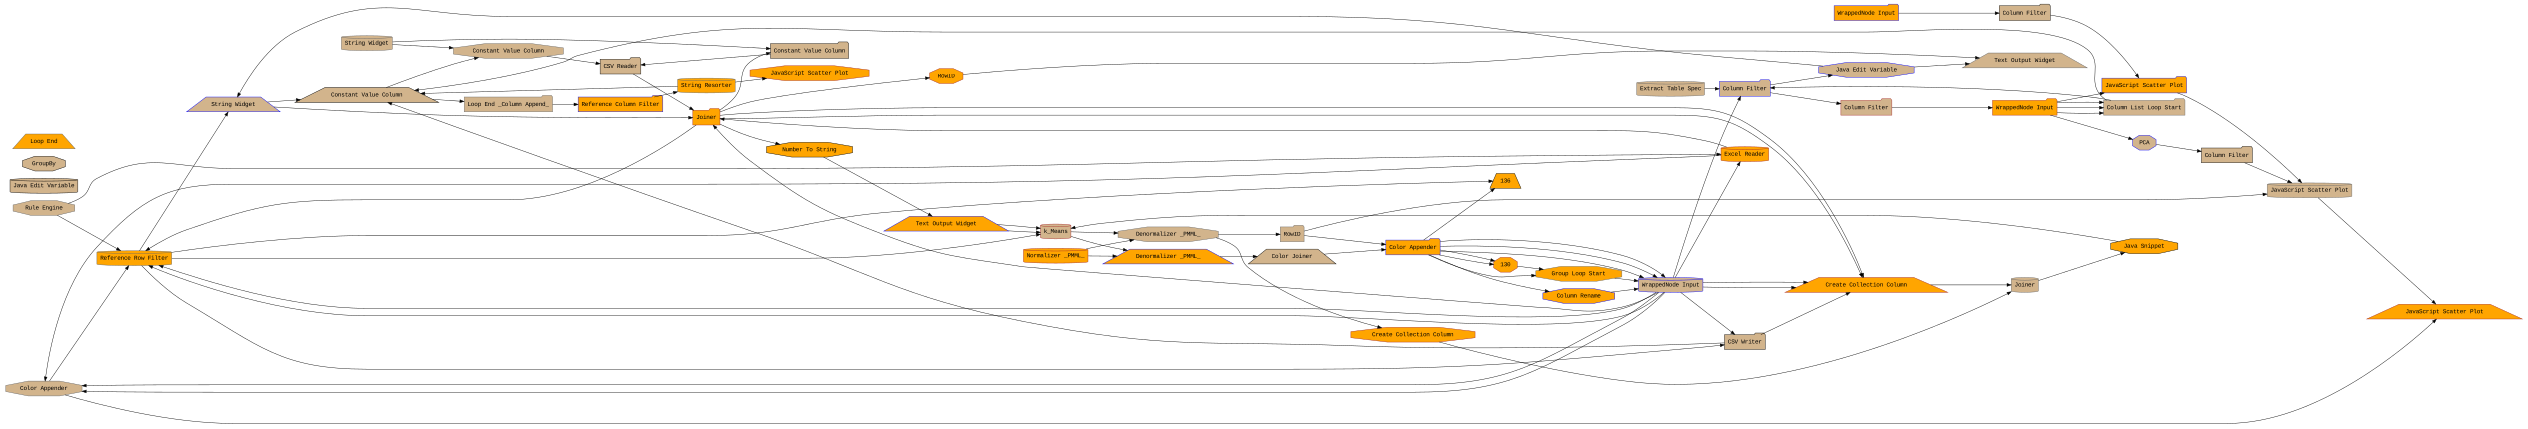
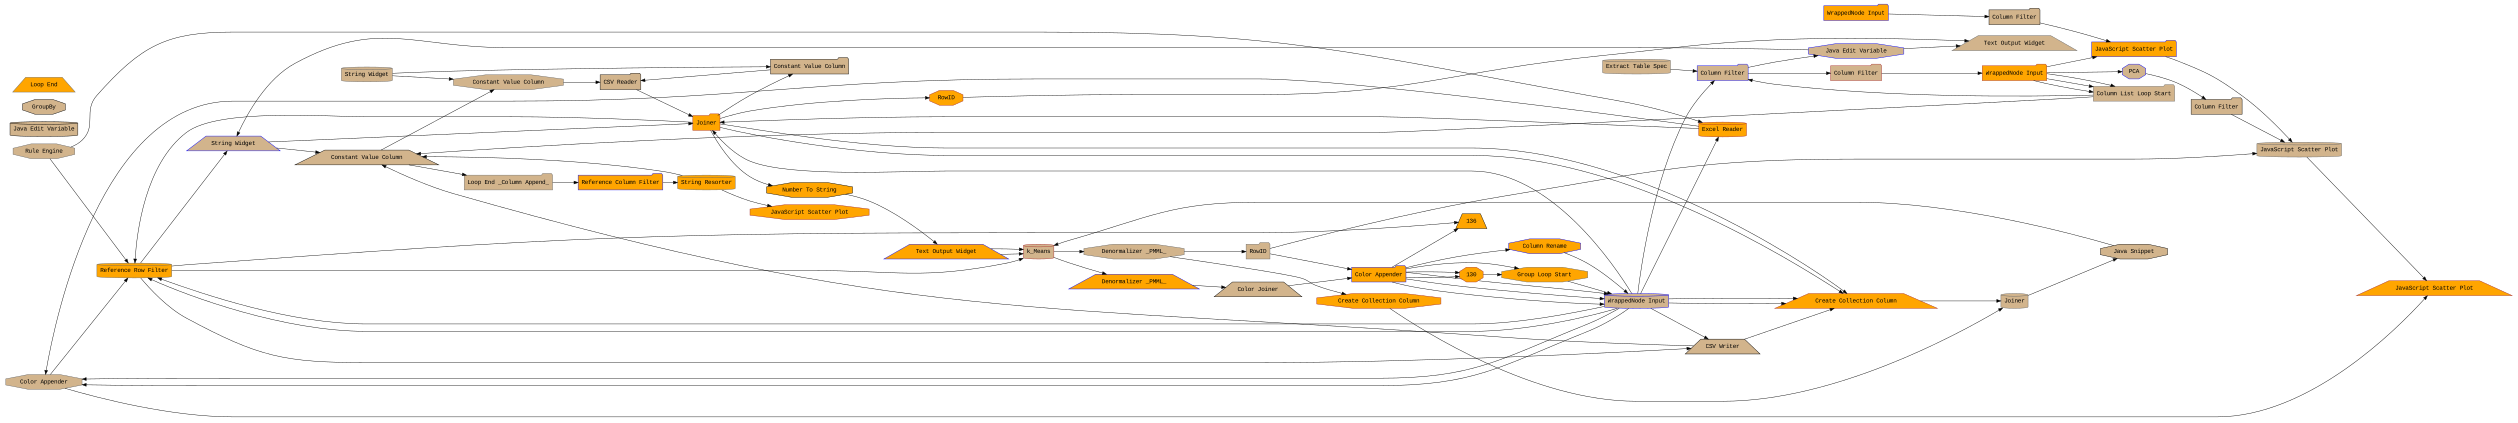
  digraph {
    fontname="Liberation Mono"
    rankdir=LR
    node [color=gray40 fillcolor=tan fontname="Liberation Mono" shape=folder style=filled]
    edge [fontname="Liberation Mono"]
    n1 [color=blue fillcolor=orange label="WrappedNode Input"]
    n2 [color=black label="Column Filter"]
    n3 [color=blue fillcolor=orange label="JavaScript Scatter Plot"]
    n4 [label="JavaScript Scatter Plot" shape=cylinder]
    n5 [color=brown fillcolor=orange label="JavaScript Scatter Plot" shape=trapezium]
    n6 [label=RowID]
    n7 [color=blue fillcolor=orange label="Color Appender"]
    136 [color=black fillcolor=orange shape=trapezium]
    n9 [color=blue fillcolor=orange label="Column Rename" shape=octagon]
    n10 [color=blue label="WrappedNode Input" shape=cylinder]
    n11 [fillcolor=orange label="Group Loop Start" shape=octagon]
    130 [color=brown fillcolor=orange shape=octagon]
    n13 [color=brown fillcolor=orange label="JavaScript Scatter Plot" shape=octagon]
    n14 [color=black label="Column Filter"]
    n15 [color=black label="Constant Value Column" shape=trapezium]
    n16 [label="Loop End _Column Append_"]
    n17 [label="Constant Value Column" shape=octagon]
    n18 [color=blue fillcolor=orange label="Reference Column Filter"]
    n19 [color=black label="CSV Reader"]
    n20 [label="Column List Loop Start"]
    n21 [color=blue label="Column Filter"]
    n22 [color=brown label="Column Filter"]
    n23 [color=blue label="Java Edit Variable" shape=octagon]
    n24 [label="Extract Table Spec" shape=cylinder]
    n25 [color=brown fillcolor=orange label="WrappedNode Input"]
    n26 [color=blue label=PCA shape=octagon]
    n27 [label="Text Output Widget" shape=trapezium]
    n28 [color=blue label="String Widget" shape=trapezium]
    n29 [fillcolor=orange label="String Resorter" shape=cylinder]
    n30 [color=black label="Java Edit Variable" shape=cylinder]
    n31 [color=blue fillcolor=orange label="Text Output Widget" shape=trapezium]
    n32 [color=brown label=k_Means shape=cylinder]
    n33 [label="Denormalizer _PMML_" shape=octagon]
    n34 [color=blue fillcolor=orange label="Denormalizer _PMML_" shape=trapezium]
    n35 [color=brown fillcolor=orange label=RowID shape=octagon]
    n36 [color=brown fillcolor=orange label="Create Collection Column" shape=octagon]
    n37 [color=black label="Color Joiner" shape=trapezium]
    n38 [fillcolor=orange label="Reference Row Filter" shape=cylinder]
-   n39 [color=black label="CSV Writer"]
+   n39 [color=black label="CSV Writer" shape=trapezium]
    n40 [color=brown fillcolor=orange label=Joiner]
    n41 [label="Rule Engine" shape=octagon]
    n42 [color=brown fillcolor=orange label="Excel Reader" shape=cylinder]
    n43 [color=brown fillcolor=orange label="Create Collection Column" shape=trapezium]
    n44 [color=black label="Constant Value Column"]
    n45 [color=black fillcolor=orange label="Number To String" shape=octagon]
    n46 [label=Joiner shape=cylinder]
-   n47 [color=black fillcolor=orange label="Java Snippet" shape=octagon]
+   n47 [color=black label="Java Snippet" shape=octagon]
    n48 [color=black label=GroupBy shape=octagon]
    n49 [label="Color Appender" shape=octagon]
    n50 [label="String Widget" shape=cylinder]
-   n51 [color=brown fillcolor=orange label="Normalizer _PMML_" shape=cylinder]
    n52 [fillcolor=orange label="Loop End" shape=trapezium]
    n1 -> n2
    n2 -> n3
    n3 -> n4
    n4 -> n5
    n6 -> n4
    n6 -> n7
    n7 -> 136
    n7 -> n9
    n7 -> n10
    n7 -> n10
    n7 -> n10
    n7 -> n11
    n7 -> 130
    n7 -> 130
    n9 -> n10
    n10 -> n21
    n10 -> n38
    n10 -> n38
    n10 -> n39
    n10 -> n40
    n10 -> n42
    n10 -> n43
    n10 -> n43
    n10 -> n49
    n10 -> n49
    n11 -> n10
    130 -> n11
    n14 -> n4
    n15 -> n16
    n15 -> n17
    n16 -> n18
    n17 -> n19
    n18 -> n29
    n19 -> n40
    n20 -> n15
    n20 -> n21
    n21 -> n22
    n21 -> n23
    n22 -> n25
    n23 -> n27
    n23 -> n28
    n24 -> n21
    n25 -> n3
    n25 -> n20
    n25 -> n20
    n25 -> n20
    n25 -> n26
    n26 -> n14
    n28 -> n15
    n28 -> n40
    n29 -> n13
    n29 -> n15
    n31 -> n32
    n31 -> n32
    n32 -> n33
    n32 -> n34
    n33 -> n6
    n33 -> n36
    n34 -> n37
    n35 -> n27
    n36 -> n46
    n37 -> n7
    n38 -> 136
    n38 -> n28
    n38 -> n32
    n38 -> n39
    n39 -> n15
    n39 -> n43
    n40 -> n35
    n40 -> n38
    n40 -> n43
    n40 -> n43
    n40 -> n44
    n40 -> n45
    n41 -> n38
    n41 -> n42
    n42 -> n40
    n42 -> n49
    n43 -> n46
    n44 -> n19
    n45 -> n31
    n46 -> n47
    n47 -> n32
    n49 -> n5
    n49 -> n38
    n50 -> n17
    n50 -> n44
-   n51 -> n33
-   n51 -> n34
  }
